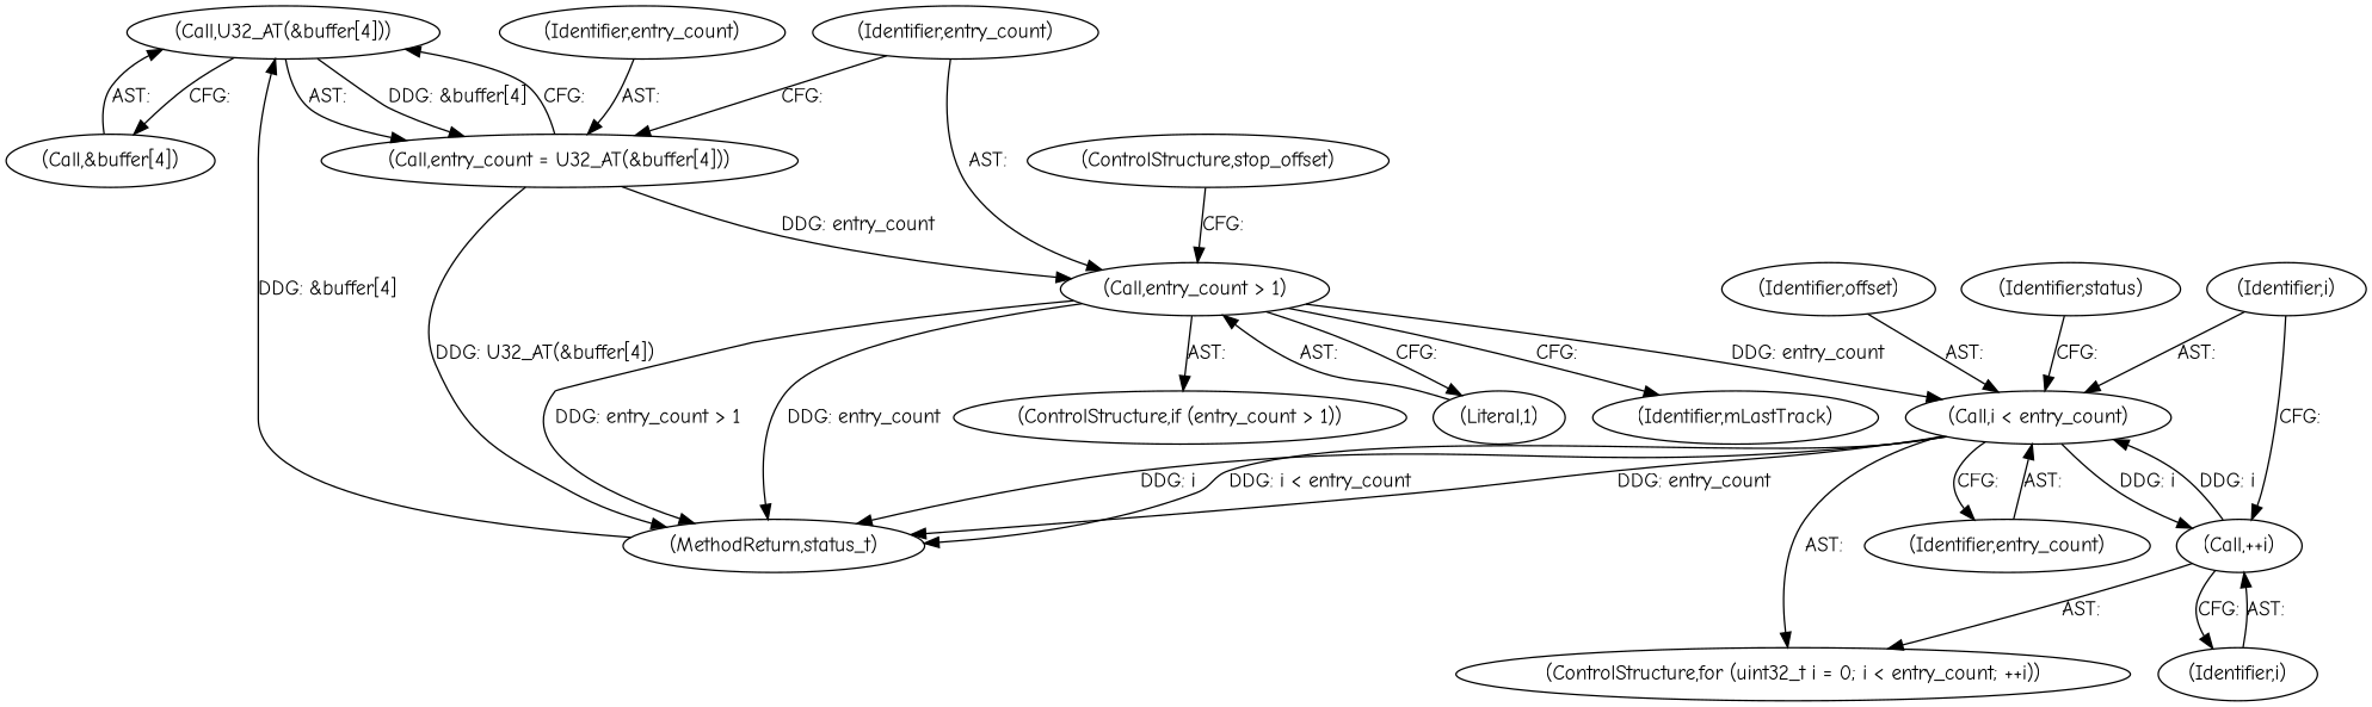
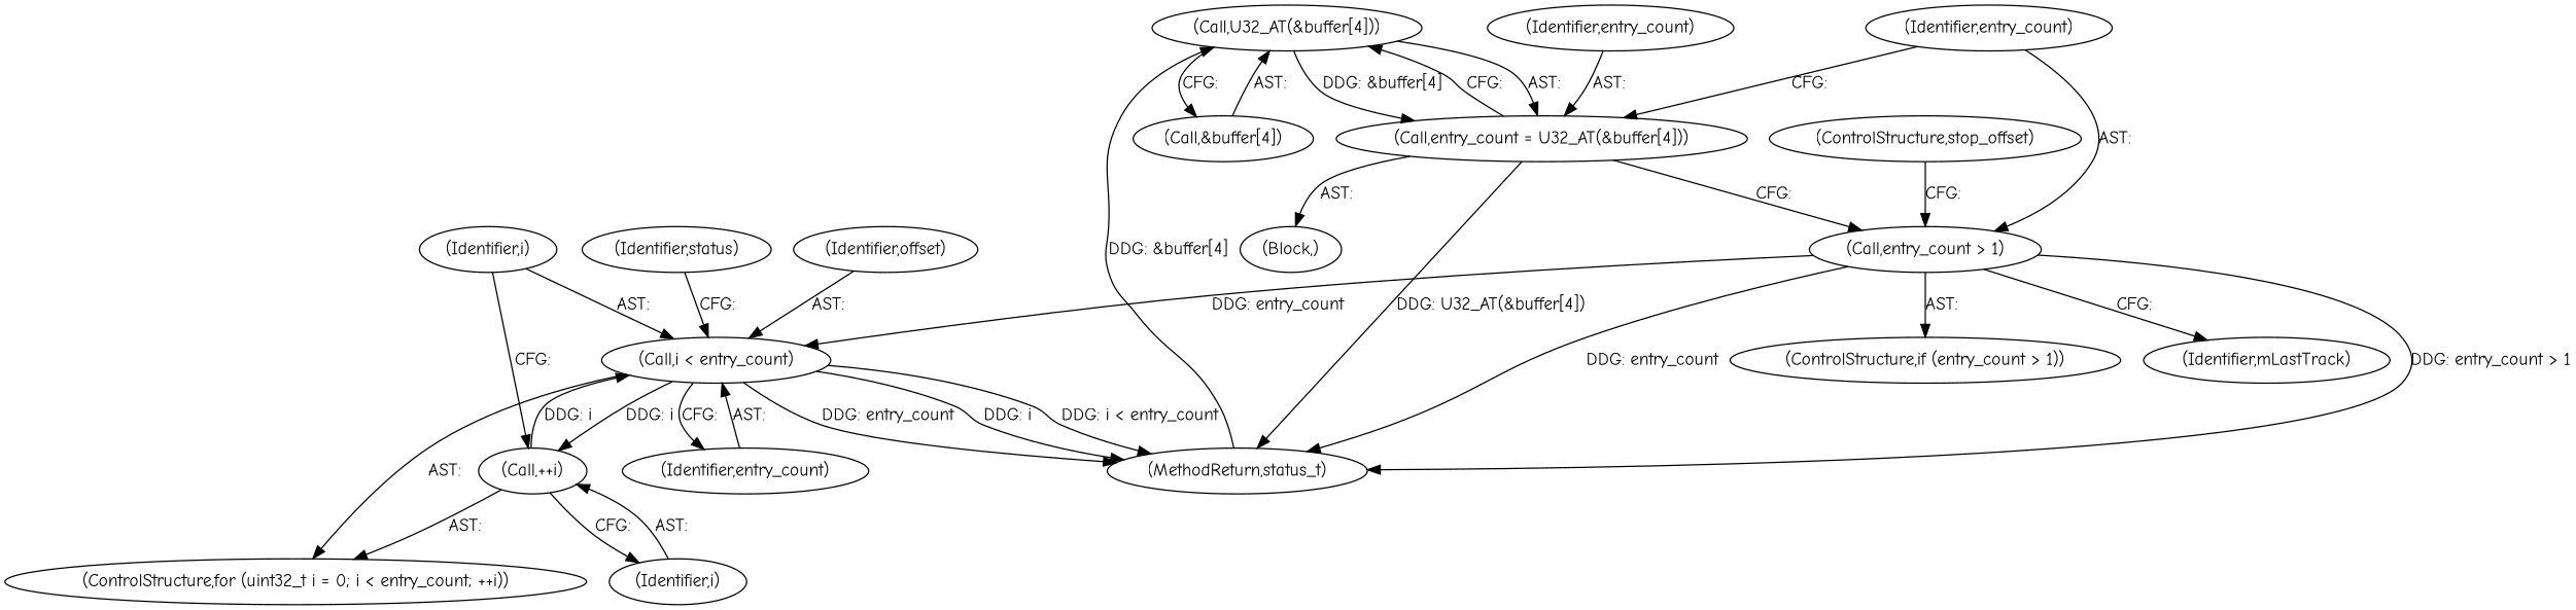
  digraph {
    fontname="Comic Neue"
    node [fontname="Comic Neue"]
    edge [fontname="Comic Neue"]
    n1 [label="(Call,U32_AT(&buffer[4]))"]
    n2 [label="(Call,entry_count = U32_AT(&buffer[4]))"]
    n3 [label="(Call,&buffer[4])"]
    n4 [label="(MethodReturn,status_t)"]
    n5 [label="(Call,entry_count > 1)"]
+   n6 [label="(Block,)"]
    n7 [label="(Call,i < entry_count)"]
    n8 [label="(ControlStructure,if (entry_count > 1))"]
-   n9 [label="(Literal,1)"]
    n10 [label="(Identifier,mLastTrack)"]
    n11 [label="(Call,++i)"]
    n12 [label="(ControlStructure,for (uint32_t i = 0; i < entry_count; ++i))"]
    n13 [label="(Identifier,entry_count)"]
    n14 [label="(Identifier,i)"]
    n15 [label="(ControlStructure,stop_offset)"]
    n16 [label="(Identifier,entry_count)"]
    n17 [label="(Identifier,entry_count)"]
    n18 [label="(Identifier,offset)"]
    n19 [label="(Identifier,status)"]
    n20 [label="(Identifier,i)"]
    n1 -> n2 [label="AST: "]
    n1 -> n2 [label="DDG: &buffer[4]"]
    n1 -> n3 [label="CFG: "]
    n2 -> n1 [label="CFG: "]
    n2 -> n4 [label="DDG: U32_AT(&buffer[4])"]
-   n2 -> n5 [label="DDG: entry_count"]
+   n2 -> n5 [label="CFG: "]
+   n2 -> n6 [label="AST: "]
    n3 -> n1 [label="AST: "]
    n4 -> n1 [label="DDG: &buffer[4]"]
    n5 -> n4 [label="DDG: entry_count > 1"]
    n5 -> n4 [label="DDG: entry_count"]
    n5 -> n7 [label="DDG: entry_count"]
    n5 -> n8 [label="AST: "]
-   n5 -> n9 [label="CFG: "]
    n5 -> n10 [label="CFG: "]
    n7 -> n4 [label="DDG: entry_count"]
    n7 -> n4 [label="DDG: i"]
    n7 -> n4 [label="DDG: i < entry_count"]
    n7 -> n11 [label="DDG: i"]
    n7 -> n12 [label="AST: "]
    n7 -> n13 [label="CFG: "]
-   n9 -> n5 [label="AST: "]
    n11 -> n7 [label="DDG: i"]
    n11 -> n12 [label="AST: "]
    n11 -> n14 [label="CFG: "]
    n13 -> n7 [label="AST: "]
    n14 -> n11 [label="AST: "]
    n15 -> n5 [label="CFG: "]
    n16 -> n2 [label="AST: "]
    n17 -> n2 [label="CFG: "]
    n17 -> n5 [label="AST: "]
    n18 -> n7 [label="AST: "]
    n19 -> n7 [label="CFG: "]
    n20 -> n7 [label="AST: "]
    n20 -> n11 [label="CFG: "]
  }
